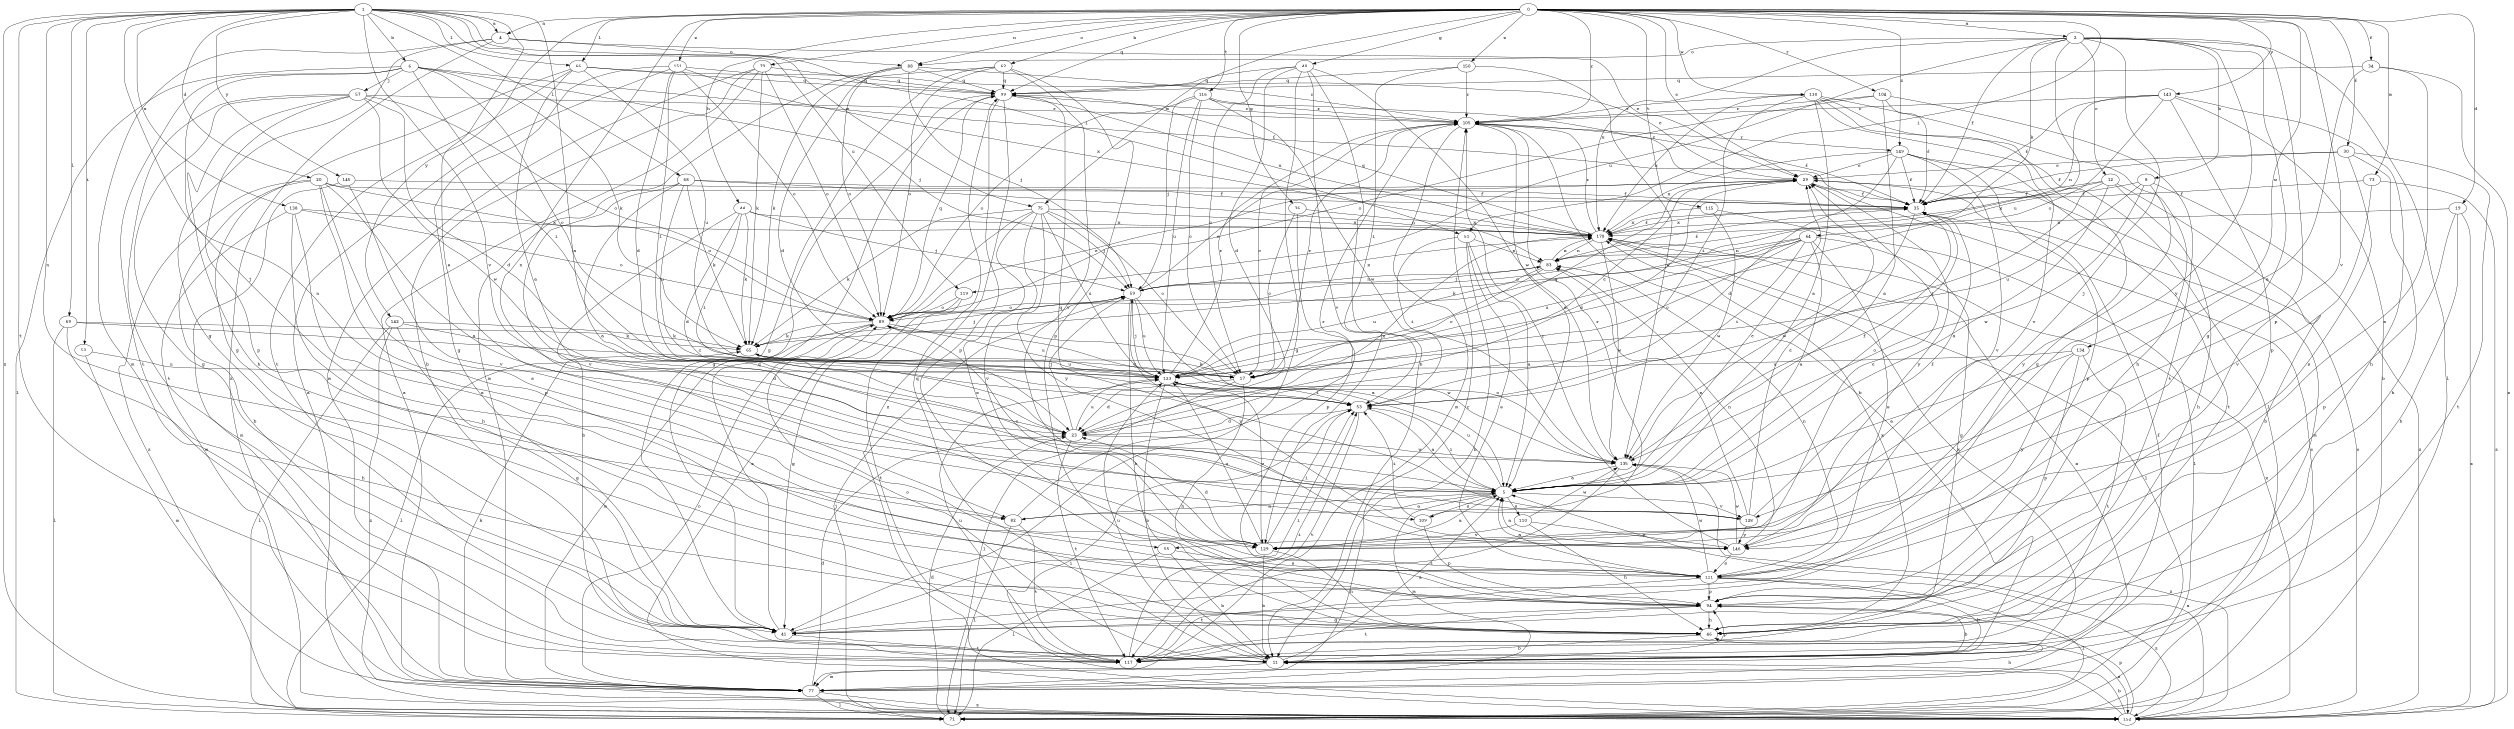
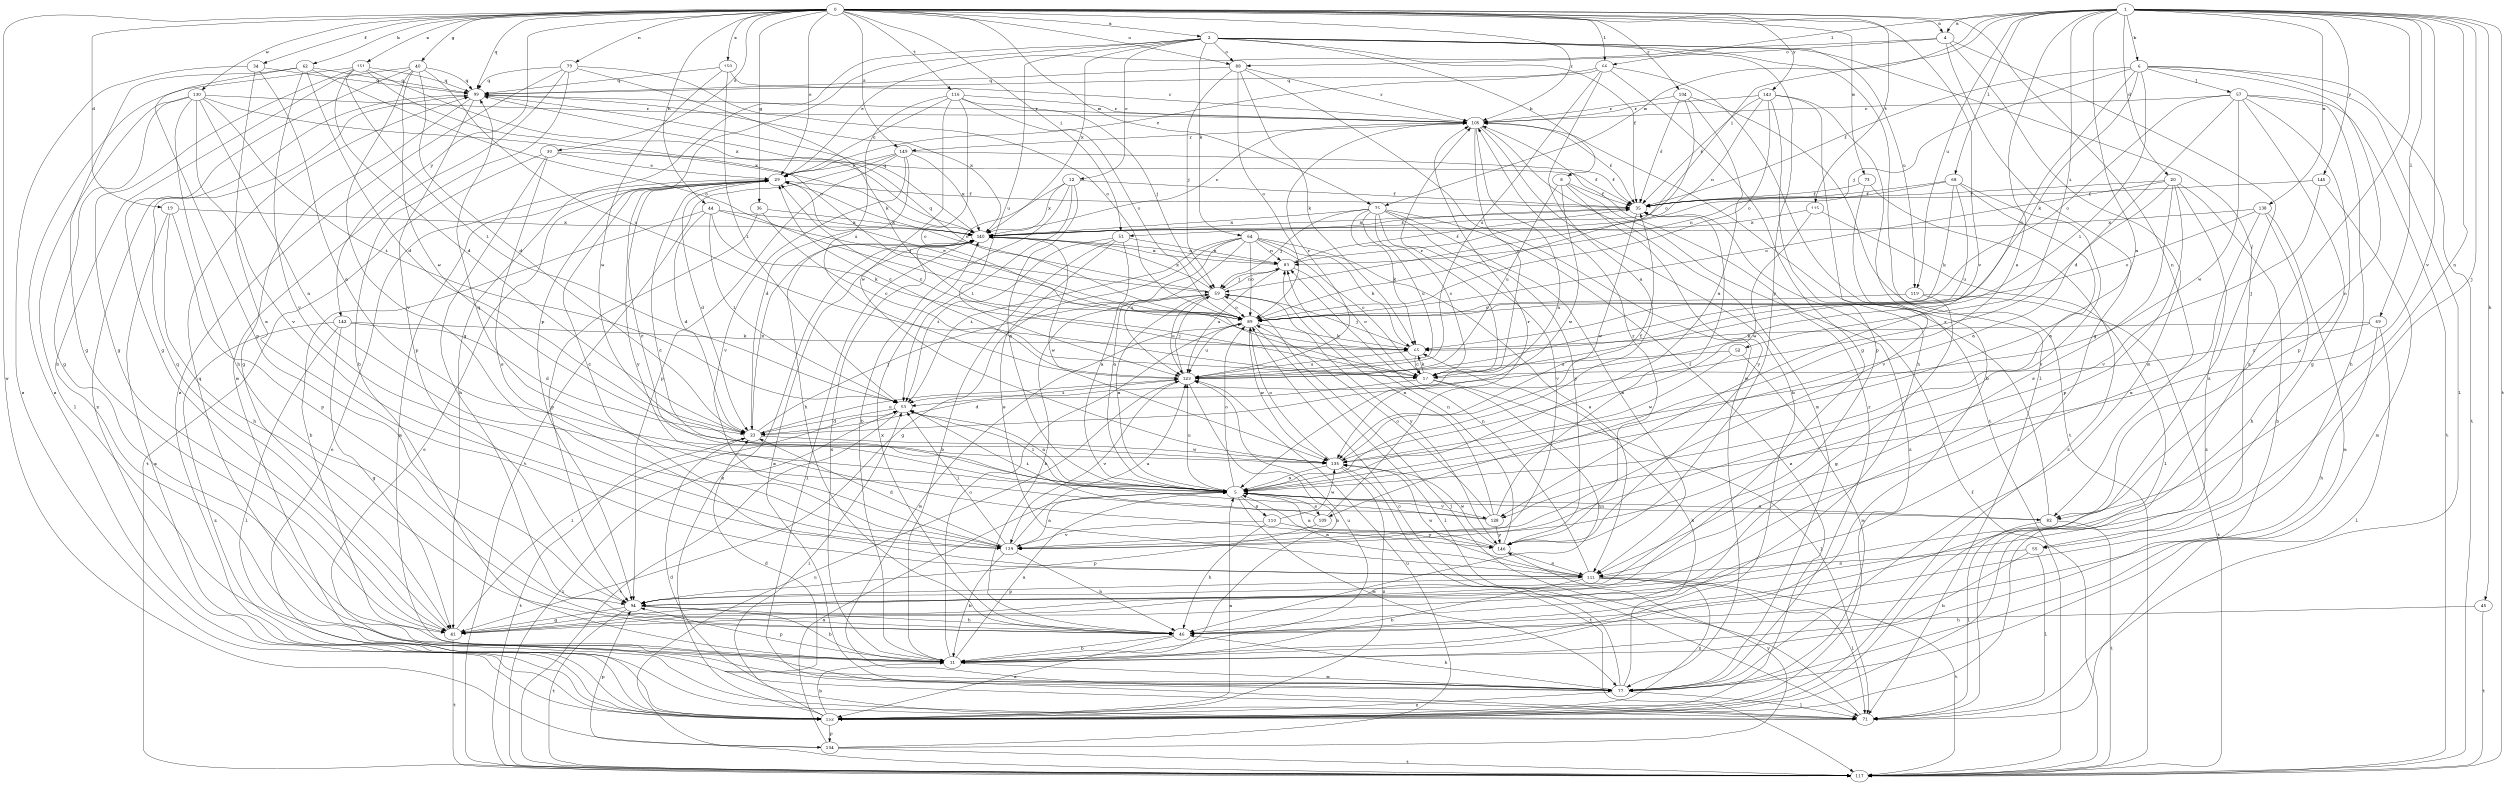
  strict digraph {
    fontname="Courier Prime"
    node [fontname="Courier Prime"]
    edge [fontname="Courier Prime"]
    0
    2
    4
    19
    29
    30
    34
    36
    40
    44
    51
    62
    66
    73
    75
    79
    82
    88
    99
    104
    105
    115
    116
    128
    130
    134
    142
    143
    149
    150
    151
    55
    119
    8
    12
    35
    41
    64
    71
    94
    123
-   140 [label=170]
+   140
    146
    152
    77
    46
    23
    117
    111
    5
    17
    135
    11
    129
    53
    59
    65
    83
    89
    1
    6
    20
+   45
    52
    68
    69
    109
    138
    145
    110
    57
    0 -> 2 [label=a]
    0 -> 4 [label=a]
    0 -> 19 [label=d]
    0 -> 29 [label=e]
    0 -> 30 [label=f]
    0 -> 34 [label=f]
    0 -> 36 [label=g]
    0 -> 40 [label=g]
    0 -> 44 [label=h]
    0 -> 51 [label=i]
    0 -> 62 [label=k]
    0 -> 66 [label=l]
    0 -> 73 [label=m]
    0 -> 75 [label=m]
    0 -> 79 [label=n]
    0 -> 82 [label=n]
    0 -> 88 [label=o]
    0 -> 99 [label=q]
    0 -> 104 [label=r]
    0 -> 105 [label=r]
    0 -> 115 [label=t]
    0 -> 116 [label=t]
    0 -> 128 [label=v]
    0 -> 130 [label=w]
    0 -> 134 [label=w]
    0 -> 142 [label=y]
    0 -> 143 [label=y]
    0 -> 149 [label=z]
    0 -> 150 [label=z]
    0 -> 151 [label=z]
    2 -> 88 [label=o]
    2 -> 55 [label=j]
    2 -> 119 [label=u]
    2 -> 8 [label=b]
    2 -> 12 [label=c]
    2 -> 35 [label=f]
    2 -> 41 [label=g]
    2 -> 64 [label=k]
    2 -> 71 [label=l]
    2 -> 94 [label=p]
    2 -> 123 [label=u]
    2 -> 140 [label=x]
    2 -> 146 [label=y]
    4 -> 29 [label=e]
    4 -> 88 [label=o]
    4 -> 41 [label=g]
    4 -> 152 [label=z]
    4 -> 77 [label=m]
    19 -> 94 [label=p]
    19 -> 140 [label=x]
    19 -> 152 [label=z]
    19 -> 46 [label=h]
    29 -> 35 [label=f]
    29 -> 146 [label=y]
    29 -> 77 [label=m]
    29 -> 23 [label=d]
    30 -> 29 [label=e]
    30 -> 35 [label=f]
    30 -> 46 [label=h]
    30 -> 117 [label=t]
    30 -> 111 [label=s]
    34 -> 99 [label=q]
    34 -> 152 [label=z]
    34 -> 111 [label=s]
    34 -> 5 [label=a]
    36 -> 94 [label=p]
    36 -> 140 [label=x]
    36 -> 17 [label=c]
    40 -> 99 [label=q]
    40 -> 41 [label=g]
    40 -> 23 [label=d]
    40 -> 17 [label=c]
    40 -> 135 [label=w]
    40 -> 11 [label=b]
    40 -> 129 [label=v]
    44 -> 140 [label=x]
    44 -> 23 [label=d]
    44 -> 11 [label=b]
    44 -> 53 [label=i]
    44 -> 59 [label=j]
    44 -> 65 [label=k]
    51 -> 111 [label=s]
    51 -> 5 [label=a]
    51 -> 11 [label=b]
    51 -> 53 [label=i]
    51 -> 83 [label=n]
    62 -> 99 [label=q]
    62 -> 41 [label=g]
    62 -> 94 [label=p]
    62 -> 23 [label=d]
    62 -> 129 [label=v]
    62 -> 89 [label=o]
    66 -> 29 [label=e]
    66 -> 99 [label=q]
    66 -> 41 [label=g]
    66 -> 123 [label=u]
    66 -> 117 [label=t]
    66 -> 5 [label=a]
    73 -> 35 [label=f]
    73 -> 152 [label=z]
    73 -> 129 [label=v]
    75 -> 123 [label=u]
    75 -> 140 [label=x]
    75 -> 146 [label=y]
    75 -> 152 [label=z]
    75 -> 111 [label=s]
    75 -> 17 [label=c]
    75 -> 129 [label=v]
    75 -> 59 [label=j]
    75 -> 65 [label=k]
    79 -> 99 [label=q]
    79 -> 152 [label=z]
    79 -> 77 [label=m]
    79 -> 11 [label=b]
    79 -> 65 [label=k]
    79 -> 89 [label=o]
    82 -> 105 [label=r]
    82 -> 71 [label=l]
    82 -> 117 [label=t]
    82 -> 5 [label=a]
    88 -> 99 [label=q]
    88 -> 105 [label=r]
    88 -> 77 [label=m]
    88 -> 59 [label=j]
    88 -> 65 [label=k]
    88 -> 89 [label=o]
    99 -> 105 [label=r]
    99 -> 41 [label=g]
    99 -> 94 [label=p]
    99 -> 140 [label=x]
    99 -> 152 [label=z]
    104 -> 105 [label=r]
    104 -> 35 [label=f]
    104 -> 117 [label=t]
    104 -> 5 [label=a]
    104 -> 89 [label=o]
    105 -> 149 [label=r]
    105 -> 35 [label=f]
    105 -> 77 [label=m]
    105 -> 5 [label=a]
    105 -> 17 [label=c]
    105 -> 11 [label=b]
    115 -> 71 [label=l]
    115 -> 140 [label=x]
    115 -> 135 [label=w]
    116 -> 29 [label=e]
    116 -> 105 [label=r]
    116 -> 123 [label=u]
    116 -> 17 [label=c]
    116 -> 135 [label=w]
    116 -> 59 [label=j]
    116 -> 89 [label=o]
    128 -> 29 [label=e]
    128 -> 99 [label=q]
    128 -> 35 [label=f]
    128 -> 146 [label=y]
    128 -> 83 [label=n]
    128 -> 89 [label=o]
    130 -> 105 [label=r]
    130 -> 41 [label=g]
    130 -> 71 [label=l]
    130 -> 140 [label=x]
    130 -> 46 [label=h]
    130 -> 5 [label=a]
    130 -> 129 [label=v]
    130 -> 53 [label=i]
    134 -> 94 [label=p]
    134 -> 123 [label=u]
    134 -> 146 [label=y]
    134 -> 117 [label=t]
    134 -> 5 [label=a]
    142 -> 41 [label=g]
    142 -> 71 [label=l]
    142 -> 152 [label=z]
    142 -> 23 [label=d]
    142 -> 65 [label=k]
    143 -> 105 [label=r]
    143 -> 35 [label=f]
    143 -> 94 [label=p]
    143 -> 46 [label=h]
    143 -> 11 [label=b]
    143 -> 83 [label=n]
    143 -> 89 [label=o]
    149 -> 29 [label=e]
    149 -> 35 [label=f]
    149 -> 94 [label=p]
    149 -> 140 [label=x]
    149 -> 23 [label=d]
    149 -> 117 [label=t]
    149 -> 129 [label=v]
    150 -> 99 [label=q]
    150 -> 105 [label=r]
    150 -> 135 [label=w]
    150 -> 53 [label=i]
    151 -> 99 [label=q]
    151 -> 41 [label=g]
    151 -> 140 [label=x]
    151 -> 152 [label=z]
    151 -> 23 [label=d]
    151 -> 53 [label=i]
    151 -> 89 [label=o]
    55 -> 71 [label=l]
    55 -> 111 [label=s]
    55 -> 11 [label=b]
    119 -> 41 [label=g]
    119 -> 117 [label=t]
    119 -> 89 [label=o]
    8 -> 35 [label=f]
    8 -> 123 [label=u]
    8 -> 146 [label=y]
    8 -> 152 [label=z]
    8 -> 135 [label=w]
    12 -> 35 [label=f]
    12 -> 140 [label=x]
    12 -> 46 [label=h]
    12 -> 5 [label=a]
    12 -> 11 [label=b]
    12 -> 53 [label=i]
    35 -> 140 [label=x]
    35 -> 135 [label=w]
    41 -> 99 [label=q]
    41 -> 117 [label=t]
    41 -> 53 [label=i]
    64 -> 41 [label=g]
    64 -> 123 [label=u]
    64 -> 111 [label=s]
    64 -> 5 [label=a]
    64 -> 17 [label=c]
    64 -> 53 [label=i]
    64 -> 65 [label=k]
    64 -> 83 [label=n]
    64 -> 89 [label=o]
    71 -> 29 [label=e]
    71 -> 23 [label=d]
    71 -> 59 [label=j]
    94 -> 41 [label=g]
    94 -> 46 [label=h]
    94 -> 117 [label=t]
    94 -> 11 [label=b]
-   123 -> 29 [label=q]
+   123 -> 29 [label=e]
    123 -> 105 [label=r]
    123 -> 11 [label=b]
    123 -> 129 [label=v]
    123 -> 53 [label=i]
    123 -> 59 [label=j]
    140 -> 99 [label=q]
    140 -> 105 [label=r]
    140 -> 35 [label=f]
    140 -> 71 [label=l]
    140 -> 135 [label=w]
    140 -> 83 [label=n]
    146 -> 105 [label=r]
    146 -> 111 [label=s]
    146 -> 5 [label=a]
    146 -> 135 [label=w]
    146 -> 83 [label=n]
    152 -> 29 [label=e]
-   152 -> 94 [label=p]
+   152 -> 134 [label=p]
    152 -> 140 [label=x]
    152 -> 5 [label=a]
    152 -> 11 [label=b]
    152 -> 53 [label=i]
    77 -> 105 [label=r]
    77 -> 71 [label=l]
    77 -> 140 [label=x]
    77 -> 152 [label=z]
    77 -> 46 [label=h]
    77 -> 23 [label=d]
    77 -> 65 [label=k]
    77 -> 89 [label=o]
    46 -> 140 [label=x]
    46 -> 152 [label=z]
    46 -> 11 [label=b]
    23 -> 123 [label=u]
    23 -> 140 [label=x]
    23 -> 117 [label=t]
    23 -> 135 [label=w]
    23 -> 59 [label=j]
    117 -> 35 [label=f]
    117 -> 123 [label=u]
    117 -> 53 [label=i]
    111 -> 71 [label=l]
    111 -> 94 [label=p]
    111 -> 152 [label=z]
    111 -> 117 [label=t]
    111 -> 5 [label=a]
    111 -> 135 [label=w]
    111 -> 11 [label=b]
    111 -> 83 [label=n]
    5 -> 29 [label=e]
    5 -> 82 [label=n]
    5 -> 128 [label=v]
    5 -> 123 [label=u]
    5 -> 77 [label=m]
    5 -> 53 [label=i]
-   5 -> 35 [label=o]
+   5 -> 89 [label=o]
    5 -> 109 [label=s]
    5 -> 110 [label=s]
    17 -> 29 [label=e]
    17 -> 105 [label=r]
    17 -> 71 [label=l]
    17 -> 46 [label=h]
    17 -> 23 [label=d]
    17 -> 65 [label=k]
    135 -> 35 [label=f]
    135 -> 152 [label=z]
    135 -> 117 [label=t]
    135 -> 5 [label=a]
    135 -> 89 [label=o]
    11 -> 99 [label=q]
    11 -> 94 [label=p]
    11 -> 123 [label=u]
    11 -> 140 [label=x]
    11 -> 77 [label=m]
    11 -> 5 [label=a]
    11 -> 89 [label=o]
    129 -> 29 [label=e]
    129 -> 123 [label=u]
    129 -> 46 [label=h]
    129 -> 23 [label=d]
    129 -> 5 [label=a]
    129 -> 11 [label=b]
    129 -> 53 [label=i]
    53 -> 23 [label=d]
    53 -> 117 [label=t]
    53 -> 5 [label=a]
    59 -> 29 [label=e]
    59 -> 123 [label=u]
    59 -> 140 [label=x]
    59 -> 146 [label=y]
    59 -> 46 [label=h]
    59 -> 5 [label=a]
    59 -> 83 [label=n]
    59 -> 89 [label=o]
    65 -> 123 [label=u]
    65 -> 17 [label=c]
    65 -> 59 [label=j]
    83 -> 35 [label=f]
    83 -> 123 [label=u]
    83 -> 140 [label=x]
    83 -> 17 [label=c]
    83 -> 59 [label=j]
    89 -> 29 [label=e]
    89 -> 99 [label=q]
    89 -> 71 [label=l]
    89 -> 123 [label=u]
    89 -> 77 [label=m]
    89 -> 135 [label=w]
    89 -> 65 [label=k]
    1 -> 4 [label=a]
    1 -> 51 [label=i]
    1 -> 66 [label=l]
    1 -> 75 [label=m]
    1 -> 82 [label=n]
    1 -> 128 [label=v]
    1 -> 55 [label=j]
    1 -> 119 [label=u]
    1 -> 152 [label=z]
    1 -> 117 [label=t]
    1 -> 5 [label=a]
    1 -> 6 [label=b]
    1 -> 20 [label=d]
+   1 -> 45 [label=h]
    1 -> 52 [label=i]
    1 -> 68 [label=l]
    1 -> 69 [label=l]
    1 -> 109 [label=s]
    1 -> 138 [label=x]
    1 -> 145 [label=y]
    6 -> 82 [label=n]
    6 -> 35 [label=f]
    6 -> 71 [label=l]
    6 -> 117 [label=t]
    6 -> 17 [label=c]
    6 -> 53 [label=i]
    6 -> 59 [label=j]
    6 -> 65 [label=k]
    6 -> 57 [label=j]
    20 -> 35 [label=f]
    20 -> 94 [label=p]
    20 -> 152 [label=z]
    20 -> 111 [label=s]
    20 -> 5 [label=a]
    20 -> 11 [label=b]
    20 -> 89 [label=o]
+   45 -> 46 [label=h]
+   45 -> 117 [label=t]
    52 -> 123 [label=u]
    52 -> 77 [label=m]
+   52 -> 135 [label=w]
    68 -> 35 [label=f]
    68 -> 123 [label=u]
    68 -> 5 [label=a]
    68 -> 129 [label=v]
    68 -> 65 [label=k]
    68 -> 83 [label=n]
    69 -> 71 [label=l]
    69 -> 46 [label=h]
    69 -> 17 [label=c]
    69 -> 65 [label=k]
    109 -> 105 [label=r]
    109 -> 94 [label=p]
    109 -> 53 [label=i]
    138 -> 140 [label=x]
    138 -> 77 [label=m]
    138 -> 46 [label=h]
    138 -> 111 [label=s]
    138 -> 89 [label=o]
    145 -> 35 [label=f]
    145 -> 77 [label=m]
    145 -> 129 [label=v]
    110 -> 146 [label=y]
    110 -> 46 [label=h]
    110 -> 135 [label=w]
    110 -> 129 [label=v]
    57 -> 105 [label=r]
    57 -> 41 [label=g]
    57 -> 94 [label=p]
    57 -> 46 [label=h]
    57 -> 23 [label=d]
    57 -> 117 [label=t]
    57 -> 135 [label=w]
    57 -> 89 [label=o]
  }
